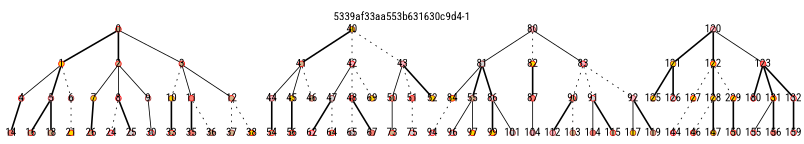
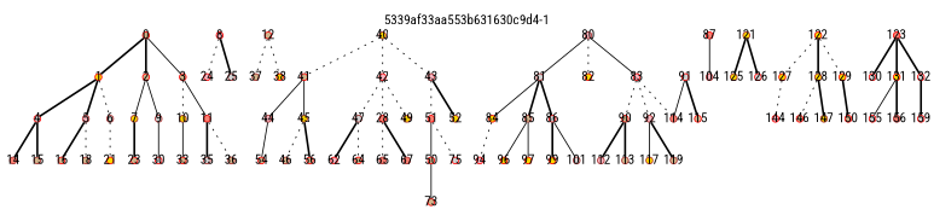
  strict graph {
    fontname="Roboto Condensed"
    label="5339af33aa553b631630c9d4-1"
    labelloc=t
    node [color=red fillcolor=tan fixedsize=true fontname="Roboto Condensed" shape=circle style=filled]
    edge [fontname="Roboto Condensed" style=bold]
    0 [height=0.1 width=0.1]
    1 [fillcolor=gold height=0.1 width=0.1]
    2 [height=0.1 width=0.1]
    3 [height=0.1 width=0.1]
    4 [fillcolor=lightgrey height=0.1 width=0.1]
    5 [color=brown fillcolor=lightpink height=0.1 width=0.1]
    6 [color=brown fillcolor=lightgrey height=0.1 width=0.1]
    7 [color=brown fillcolor=gold height=0.1 width=0.1]
    8 [fillcolor=lightpink height=0.1 width=0.1]
    9 [color=brown fillcolor=lightgrey height=0.1 width=0.1]
    10 [color=brown fillcolor=gold height=0.1 width=0.1]
    11 [fillcolor=salmon height=0.1 width=0.1]
    12 [height=0.1 width=0.1]
    14 [color=brown fillcolor=salmon height=0.1 width=0.1]
+   15 [color=brown height=0.1 width=0.1]
    16 [height=0.1 width=0.1]
    18 [color=brown height=0.1 width=0.1]
    21 [fillcolor=gold height=0.1 width=0.1]
-   23 [height=0.1 width=0.1 label=26]
+   23 [height=0.1 width=0.1]
    24 [fillcolor=lightpink height=0.1 width=0.1]
    25 [color=brown fillcolor=lightgrey height=0.1 width=0.1]
    30 [fillcolor=lightgrey height=0.1 width=0.1]
    33 [height=0.1 width=0.1]
-   35 [color=brown fillcolor=salmon height=0.1 width=0.1]
+   35 [color=brown fillcolor=lightgrey height=0.1 width=0.1]
    36 [color=brown height=0.1 width=0.1]
    37 [color=brown height=0.1 width=0.1]
    38 [fillcolor=gold height=0.1 width=0.1]
    40 [color=brown fillcolor=gold height=0.1 width=0.1]
    41 [height=0.1 width=0.1]
    42 [fillcolor=lightpink height=0.1 width=0.1]
    43 [color=brown fillcolor=lightpink height=0.1 width=0.1]
    44 [color=brown fillcolor=lightpink height=0.1 width=0.1]
    45 [color=brown fillcolor=gold height=0.1 width=0.1]
    46 [color=brown height=0.1 width=0.1]
    47 [color=brown fillcolor=lightgrey height=0.1 width=0.1]
-   48 [fillcolor=salmon height=0.1 width=0.1]
-   49 [color=brown fillcolor=gold height=0.1 width=0.1 label=69]
+   48 [fillcolor=salmon height=0.1 width=0.1 label=28]
+   49 [color=brown fillcolor=gold height=0.1 width=0.1]
    50 [height=0.1 width=0.1]
    51 [fillcolor=salmon height=0.1 width=0.1]
    52 [color=brown fillcolor=gold height=0.1 width=0.1]
    54 [height=0.1 width=0.1]
    56 [height=0.1 width=0.1]
    62 [fillcolor=lightpink height=0.1 width=0.1]
    64 [height=0.1 width=0.1]
-   65 [color=brown fillcolor=lightgrey height=0.1 width=0.1]
+   65 [color=brown fillcolor=salmon height=0.1 width=0.1]
    67 [color=brown fillcolor=salmon height=0.1 width=0.1]
    73 [height=0.1 width=0.1]
    75 [fillcolor=lightgrey height=0.1 width=0.1]
    80 [color=brown fillcolor=lightpink height=0.1 width=0.1]
    81 [color=brown fillcolor=lightgrey height=0.1 width=0.1]
    82 [fillcolor=gold height=0.1 width=0.1]
    83 [fillcolor=lightpink height=0.1 width=0.1]
    84 [fillcolor=gold height=0.1 width=0.1]
-   85 [color=brown height=0.1 width=0.1 label=55]
+   85 [color=brown height=0.1 width=0.1]
    86 [fillcolor=lightgrey height=0.1 width=0.1]
    87 [fillcolor=salmon height=0.1 width=0.1]
    90 [height=0.1 width=0.1]
    91 [fillcolor=lightgrey height=0.1 width=0.1]
    92 [color=brown fillcolor=lightpink height=0.1 width=0.1]
    94 [fillcolor=lightpink height=0.1 width=0.1]
-   96 [fillcolor=lightgrey height=0.1 width=0.1]
+   96 [fillcolor=gold height=0.1 width=0.1]
    97 [fillcolor=gold height=0.1 width=0.1]
    99 [fillcolor=gold height=0.1 width=0.1]
    101 [color=brown fillcolor=lightgrey height=0.1 width=0.1]
    104 [color=brown fillcolor=lightpink height=0.1 width=0.1]
    112 [color=brown fillcolor=lightpink height=0.1 width=0.1]
    113 [color=brown height=0.1 width=0.1]
    114 [color=brown fillcolor=salmon height=0.1 width=0.1]
    115 [height=0.1 width=0.1]
    117 [color=brown fillcolor=gold height=0.1 width=0.1]
    119 [color=brown height=0.1 width=0.1]
-   120 [color=brown fillcolor=lightpink height=0.1 width=0.1]
    121 [color=brown fillcolor=gold height=0.1 width=0.1]
    122 [fillcolor=gold height=0.1 width=0.1]
    123 [fillcolor=salmon height=0.1 width=0.1]
    125 [color=brown fillcolor=gold height=0.1 width=0.1]
    126 [fillcolor=lightgrey height=0.1 width=0.1]
    127 [fillcolor=gold height=0.1 width=0.1]
    128 [color=brown fillcolor=gold height=0.1 width=0.1]
-   129 [fillcolor=gold height=0.1 width=0.1 label=229]
-   130 [fillcolor=lightgrey height=0.1 width=0.1 label=180]
+   129 [fillcolor=gold height=0.1 width=0.1]
+   130 [fillcolor=lightgrey height=0.1 width=0.1]
    131 [fillcolor=gold height=0.1 width=0.1]
    132 [fillcolor=lightgrey height=0.1 width=0.1]
    144 [fillcolor=lightpink height=0.1 width=0.1]
    146 [height=0.1 width=0.1]
    147 [color=brown fillcolor=gold height=0.1 width=0.1]
    150 [height=0.1 width=0.1]
    155 [fillcolor=lightgrey height=0.1 width=0.1]
    156 [color=brown fillcolor=salmon height=0.1 width=0.1]
    159 [fillcolor=lightgrey height=0.1 width=0.1]
    0 -- 1
    0 -- 2
    0 -- 3 [style=solid]
-   1 -- 4 [style=solid]
+   1 -- 4
    1 -- 5
    1 -- 6 [style=dotted]
    2 -- 7 [style=solid]
-   2 -- 8 [style=solid]
    2 -- 9 [style=solid]
    3 -- 10 [style=dotted]
    3 -- 11 [style=solid]
-   3 -- 12 [style=solid]
    4 -- 14
+   4 -- 15
    5 -- 16
-   5 -- 18
+   5 -- 18 [style=dotted]
    6 -- 21 [style=dotted]
    7 -- 23
    8 -- 24 [style=dotted]
    8 -- 25
    9 -- 30 [style=solid]
-   10 -- 33
+   10 -- 33 [style=solid]
    11 -- 35
    11 -- 36 [style=dotted]
    12 -- 37 [style=dotted]
    12 -- 38 [style=dotted]
-   40 -- 41
+   40 -- 41 [style=dotted]
    40 -- 42 [style=dotted]
    40 -- 43 [style=dotted]
    41 -- 44 [style=solid]
    41 -- 45 [style=solid]
-   41 -- 46 [style=dotted]
-   42 -- 47 [style=solid]
+   45 -- 46 [style=dotted]
+   42 -- 47 [style=dotted]
    42 -- 48 [style=dotted]
    42 -- 49 [style=dotted]
-   43 -- 50 [style=solid]
+   51 -- 50 [style=solid]
    43 -- 51 [style=dotted]
    43 -- 52
-   44 -- 54
+   44 -- 54 [style=solid]
    45 -- 56
    47 -- 62
    47 -- 64 [style=dotted]
    48 -- 65 [style=dotted]
    48 -- 67
    50 -- 73 [style=solid]
    51 -- 75 [style=dotted]
    80 -- 81 [style=solid]
    80 -- 82 [style=dotted]
    80 -- 83 [style=solid]
    81 -- 84 [style=solid]
    81 -- 85
    81 -- 86
-   82 -- 87
    83 -- 90 [style=dotted]
-   83 -- 91 [style=dotted]
+   83 -- 114 [style=dotted]
    83 -- 92 [style=dotted]
    84 -- 94 [style=dotted]
    85 -- 96 [style=solid]
    85 -- 97 [style=solid]
    86 -- 99
    86 -- 101 [style=solid]
    87 -- 104 [style=solid]
    90 -- 112
-   90 -- 113 [style=dotted]
+   90 -- 113
    91 -- 114 [style=solid]
    91 -- 115
    92 -- 117 [style=solid]
    92 -- 119
-   120 -- 121
-   120 -- 122
-   120 -- 123 [style=solid]
    121 -- 125
    121 -- 126
    122 -- 127 [style=dotted]
    122 -- 128
    122 -- 129 [style=dotted]
    123 -- 130
    123 -- 131
    123 -- 132
    127 -- 144 [style=dotted]
    128 -- 146 [style=dotted]
    128 -- 147
    129 -- 150
    131 -- 155 [style=solid]
    131 -- 156
    132 -- 159
  }
